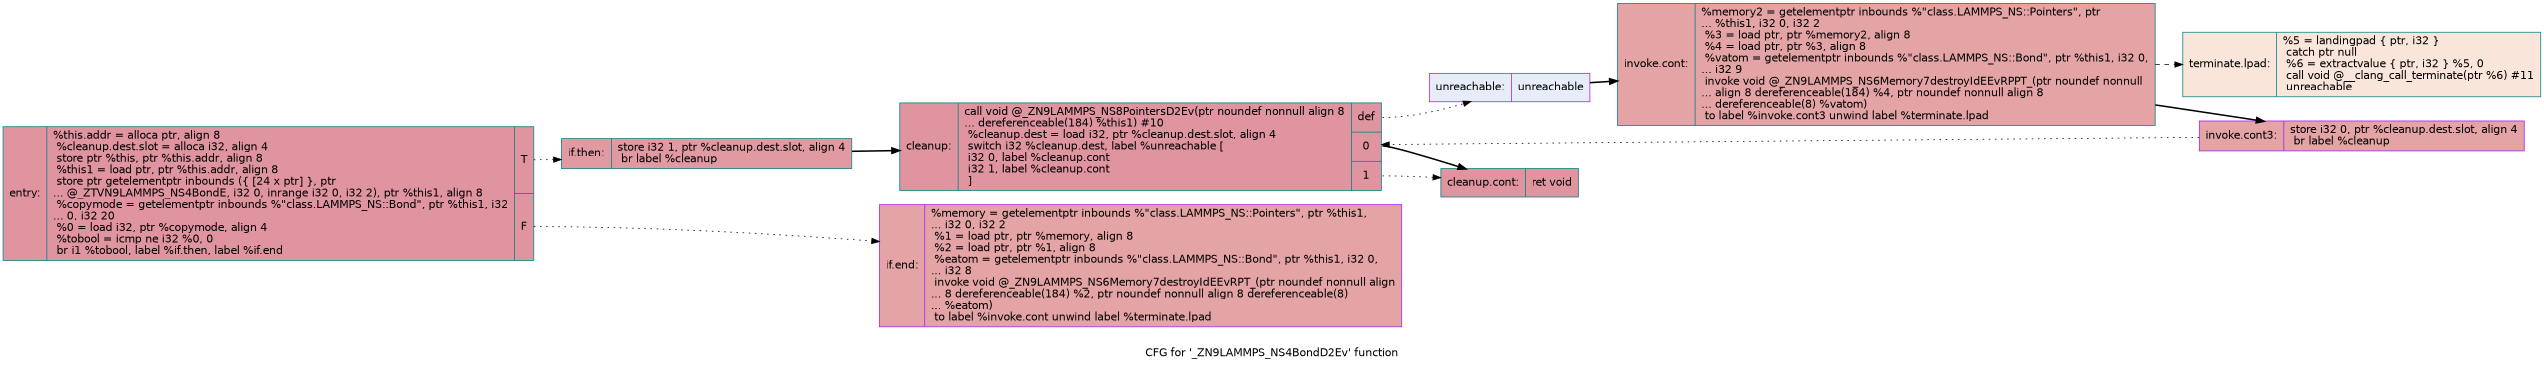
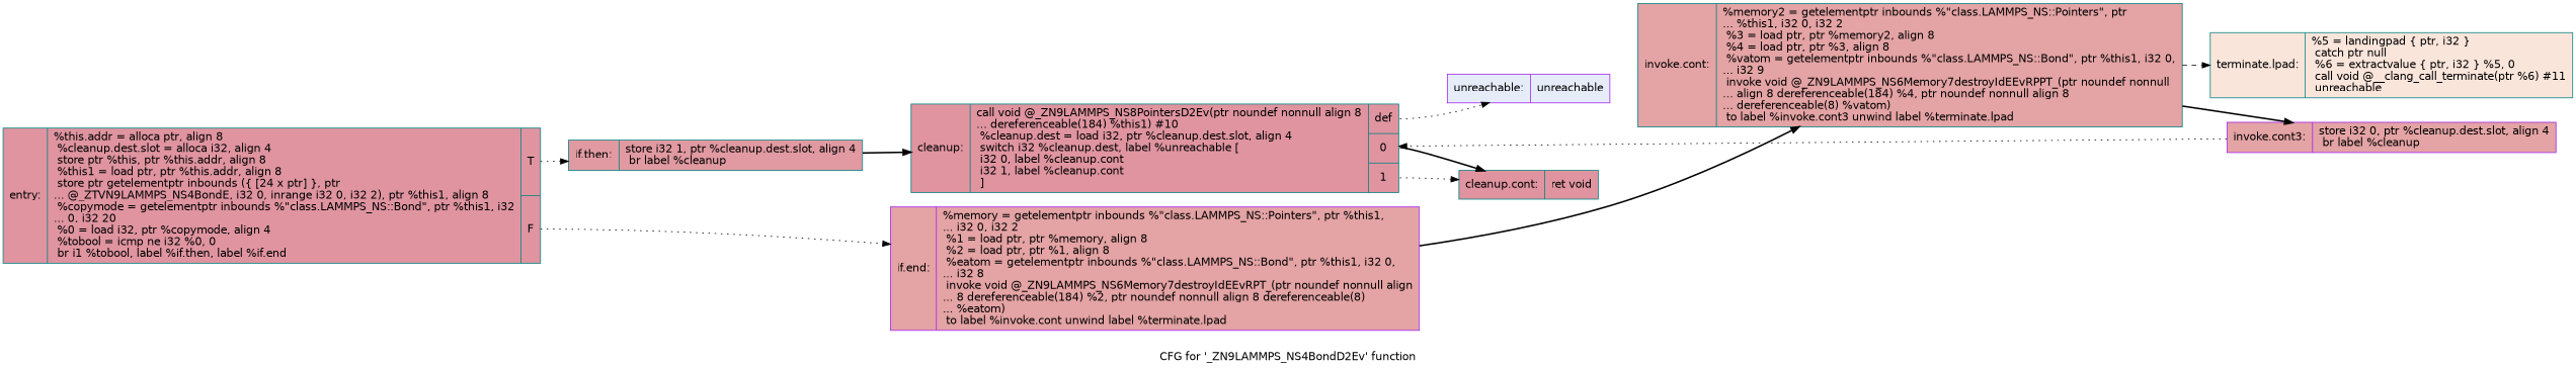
  digraph {
    fontname="DejaVu Sans"
    label="CFG for '_ZN9LAMMPS_NS4BondD2Ev' function"
    rankdir=LR
    node [color=teal fillcolor="#b70d2870" fontname="DejaVu Sans" shape=record style=filled]
    edge [fontname="DejaVu Sans" style=dotted]
    n1 [label="{entry:\l|  %this.addr = alloca ptr, align 8\l  %cleanup.dest.slot = alloca i32, align 4\l  store ptr %this, ptr %this.addr, align 8\l  %this1 = load ptr, ptr %this.addr, align 8\l  store ptr getelementptr inbounds (\{ [24 x ptr] \}, ptr\l... @_ZTVN9LAMMPS_NS4BondE, i32 0, inrange i32 0, i32 2), ptr %this1, align 8\l  %copymode = getelementptr inbounds %\"class.LAMMPS_NS::Bond\", ptr %this1, i32\l... 0, i32 20\l  %0 = load i32, ptr %copymode, align 4\l  %tobool = icmp ne i32 %0, 0\l  br i1 %tobool, label %if.then, label %if.end\l|{<s0>T|<s1>F}}"]
    n2 [fillcolor="#bb1b2c70" label="{if.then:\l|  store i32 1, ptr %cleanup.dest.slot, align 4\l  br label %cleanup\l}"]
    n3 [color=purple fillcolor="#c32e3170" label="{if.end:\l|  %memory = getelementptr inbounds %\"class.LAMMPS_NS::Pointers\", ptr %this1,\l... i32 0, i32 2\l  %1 = load ptr, ptr %memory, align 8\l  %2 = load ptr, ptr %1, align 8\l  %eatom = getelementptr inbounds %\"class.LAMMPS_NS::Bond\", ptr %this1, i32 0,\l... i32 8\l  invoke void @_ZN9LAMMPS_NS6Memory7destroyIdEEvRPT_(ptr noundef nonnull align\l... 8 dereferenceable(184) %2, ptr noundef nonnull align 8 dereferenceable(8)\l... %eatom)\l          to label %invoke.cont unwind label %terminate.lpad\l}"]
    n4 [label="{cleanup:\l|  call void @_ZN9LAMMPS_NS8PointersD2Ev(ptr noundef nonnull align 8\l... dereferenceable(184) %this1) #10\l  %cleanup.dest = load i32, ptr %cleanup.dest.slot, align 4\l  switch i32 %cleanup.dest, label %unreachable [\l    i32 0, label %cleanup.cont\l    i32 1, label %cleanup.cont\l  ]\l|{<s0>def|<s1>0|<s2>1}}"]
    n5 [fillcolor="#c32e3170" label="{invoke.cont:\l|  %memory2 = getelementptr inbounds %\"class.LAMMPS_NS::Pointers\", ptr\l... %this1, i32 0, i32 2\l  %3 = load ptr, ptr %memory2, align 8\l  %4 = load ptr, ptr %3, align 8\l  %vatom = getelementptr inbounds %\"class.LAMMPS_NS::Bond\", ptr %this1, i32 0,\l... i32 9\l  invoke void @_ZN9LAMMPS_NS6Memory7destroyIdEEvRPPT_(ptr noundef nonnull\l... align 8 dereferenceable(184) %4, ptr noundef nonnull align 8\l... dereferenceable(8) %vatom)\l          to label %invoke.cont3 unwind label %terminate.lpad\l}"]
    n6 [color=purple fillcolor="#c7d7f070" label="{unreachable:\l|  unreachable\l}"]
    n7 [label="{cleanup.cont:\l|  ret void\l}"]
    n8 [fillcolor="#f4c5ad70" label="{terminate.lpad:\l|  %5 = landingpad \{ ptr, i32 \}\l          catch ptr null\l  %6 = extractvalue \{ ptr, i32 \} %5, 0\l  call void @__clang_call_terminate(ptr %6) #11\l  unreachable\l}"]
    n9 [color=purple fillcolor="#c32e3170" label="{invoke.cont3:\l|  store i32 0, ptr %cleanup.dest.slot, align 4\l  br label %cleanup\l}"]
    n1 -> n2 [tailport=s0]
    n1 -> n3 [tailport=s1]
    n2 -> n4 [style=bold]
-   n6 -> n5 [style=bold]
+   n3 -> n5 [style=bold]
    n4 -> n6 [tailport=s0]
    n4 -> n7 [style=bold tailport=s1]
    n4 -> n7 [tailport=s2]
    n5 -> n8 [style=dashed]
    n5 -> n9 [style=bold]
    n9 -> n4
  }
